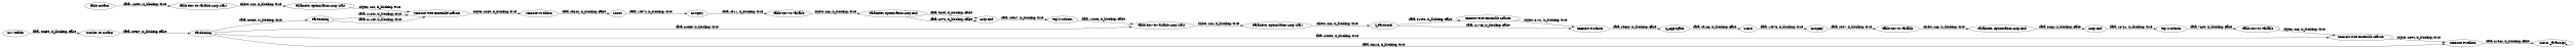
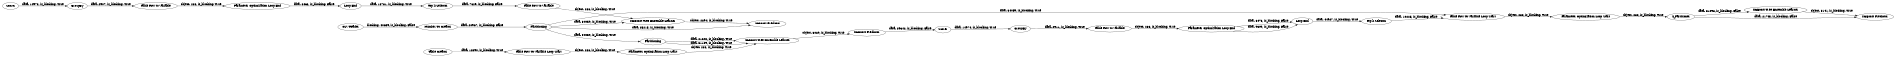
  digraph {
    rankdir=LR
-   n1 [label=X_Aggregator]
    n2 [label=Scorer]
    n3 [label=GroupBy]
    n4 [label="Loop End"]
    n5 [label="Top k Selector"]
    n6 [label="Table Row To Variable Loop Start"]
    n7 [label="Table Creator"]
    n8 [label="Table Row To Variable Loop Start"]
    n9 [label="Parameter Optimization Loop Start"]
    n10 [label=Partitioning]
    n11 [label="XGBoost Tree Ensemble Learner"]
    n12 [label="XGBoost Predictor"]
    n13 [label="Top k Selector"]
    n14 [label="Table Row to Variable"]
    n15 [label="XGBoost Tree Ensemble Learner"]
-   n16 [label="Scorer _JavaScript_"]
    n17 [label="CSV Reader"]
    n18 [label="Number To Creator"]
    n19 [label=Partitioning]
    n20 [label="Table Row to Variable"]
    n21 [label="Parameter Optimization Loop End"]
    n22 [label="Loop End"]
    n23 [label=Scorer]
    n24 [label="XGBoost Predictor"]
    n25 [label="Parameter Optimization Loop End"]
    n26 [label="Parameter Optimization Loop Start"]
    n27 [label="XGBoost Tree Ensemble Learner"]
    n28 [label="XGBoost Predictor"]
    n29 [label="Table Row to Variable"]
    n30 [label=GroupBy]
    n31 [label=X_Partitioner]
-   n1 -> n2 [label="data: 49163; is_blocking: False"]
    n2 -> n3 [label="data: 14973; is_blocking: True"]
    n3 -> n20 [label="data: 2907; is_blocking: True"]
    n4 -> n5 [label="data: 44927; is_blocking: True"]
    n5 -> n6 [label="data: 10225; is_blocking: False"]
    n6 -> n26 [label="object: 288; is_blocking: True"]
    n7 -> n8 [label="data: 12390; is_blocking: True"]
    n8 -> n9 [label="object: 288; is_blocking: True"]
    n9 -> n11 [label="object: 288; is_blocking: True"]
    n10 -> n11 [label="data: 21642; is_blocking: True"]
    n10 -> n11 [label="data: 31189; is_blocking: True"]
    n11 -> n12 [label="object: 3089; is_blocking: True"]
    n12 -> n23 [label="data: 29342; is_blocking: False"]
    n13 -> n14 [label="data: 7629; is_blocking: False"]
    n14 -> n15 [label="object: 288; is_blocking: True"]
    n15 -> n24 [label="object: 2894; is_blocking: True"]
-   n17 -> n18 [label="data: 40659; is_blocking: False"]
+   n17 -> n18 [label="blocking: 40659; is_blocking: False"]
    n18 -> n19 [label="data: 20967; is_blocking: False"]
    n19 -> n6 [label="data: 34059; is_blocking: True"]
    n19 -> n10 [label="data: 34059; is_blocking: True"]
    n19 -> n15 [label="data: 34059; is_blocking: True"]
    n19 -> n24 [label="data: 25215; is_blocking: True"]
    n20 -> n21 [label="object: 288; is_blocking: True"]
    n21 -> n22 [label="data: 6468; is_blocking: False"]
    n22 -> n13 [label="data: 18781; is_blocking: True"]
    n23 -> n30 [label="data: 14974; is_blocking: True"]
-   n24 -> n16 [label="data: 31982; is_blocking: False"]
    n25 -> n4 [label="data: 9309; is_blocking: False"]
    n25 -> n4 [label="data: 6478; is_blocking: False"]
    n26 -> n31 [label="object: 288; is_blocking: True"]
    n27 -> n28 [label="object: 3141; is_blocking: True"]
-   n28 -> n1 [label="data: 29330; is_blocking: False"]
    n29 -> n25 [label="object: 288; is_blocking: True"]
    n30 -> n29 [label="data: 2911; is_blocking: True"]
    n31 -> n27 [label="data: 31098; is_blocking: False"]
    n31 -> n28 [label="data: 21745; is_blocking: False"]
  }
